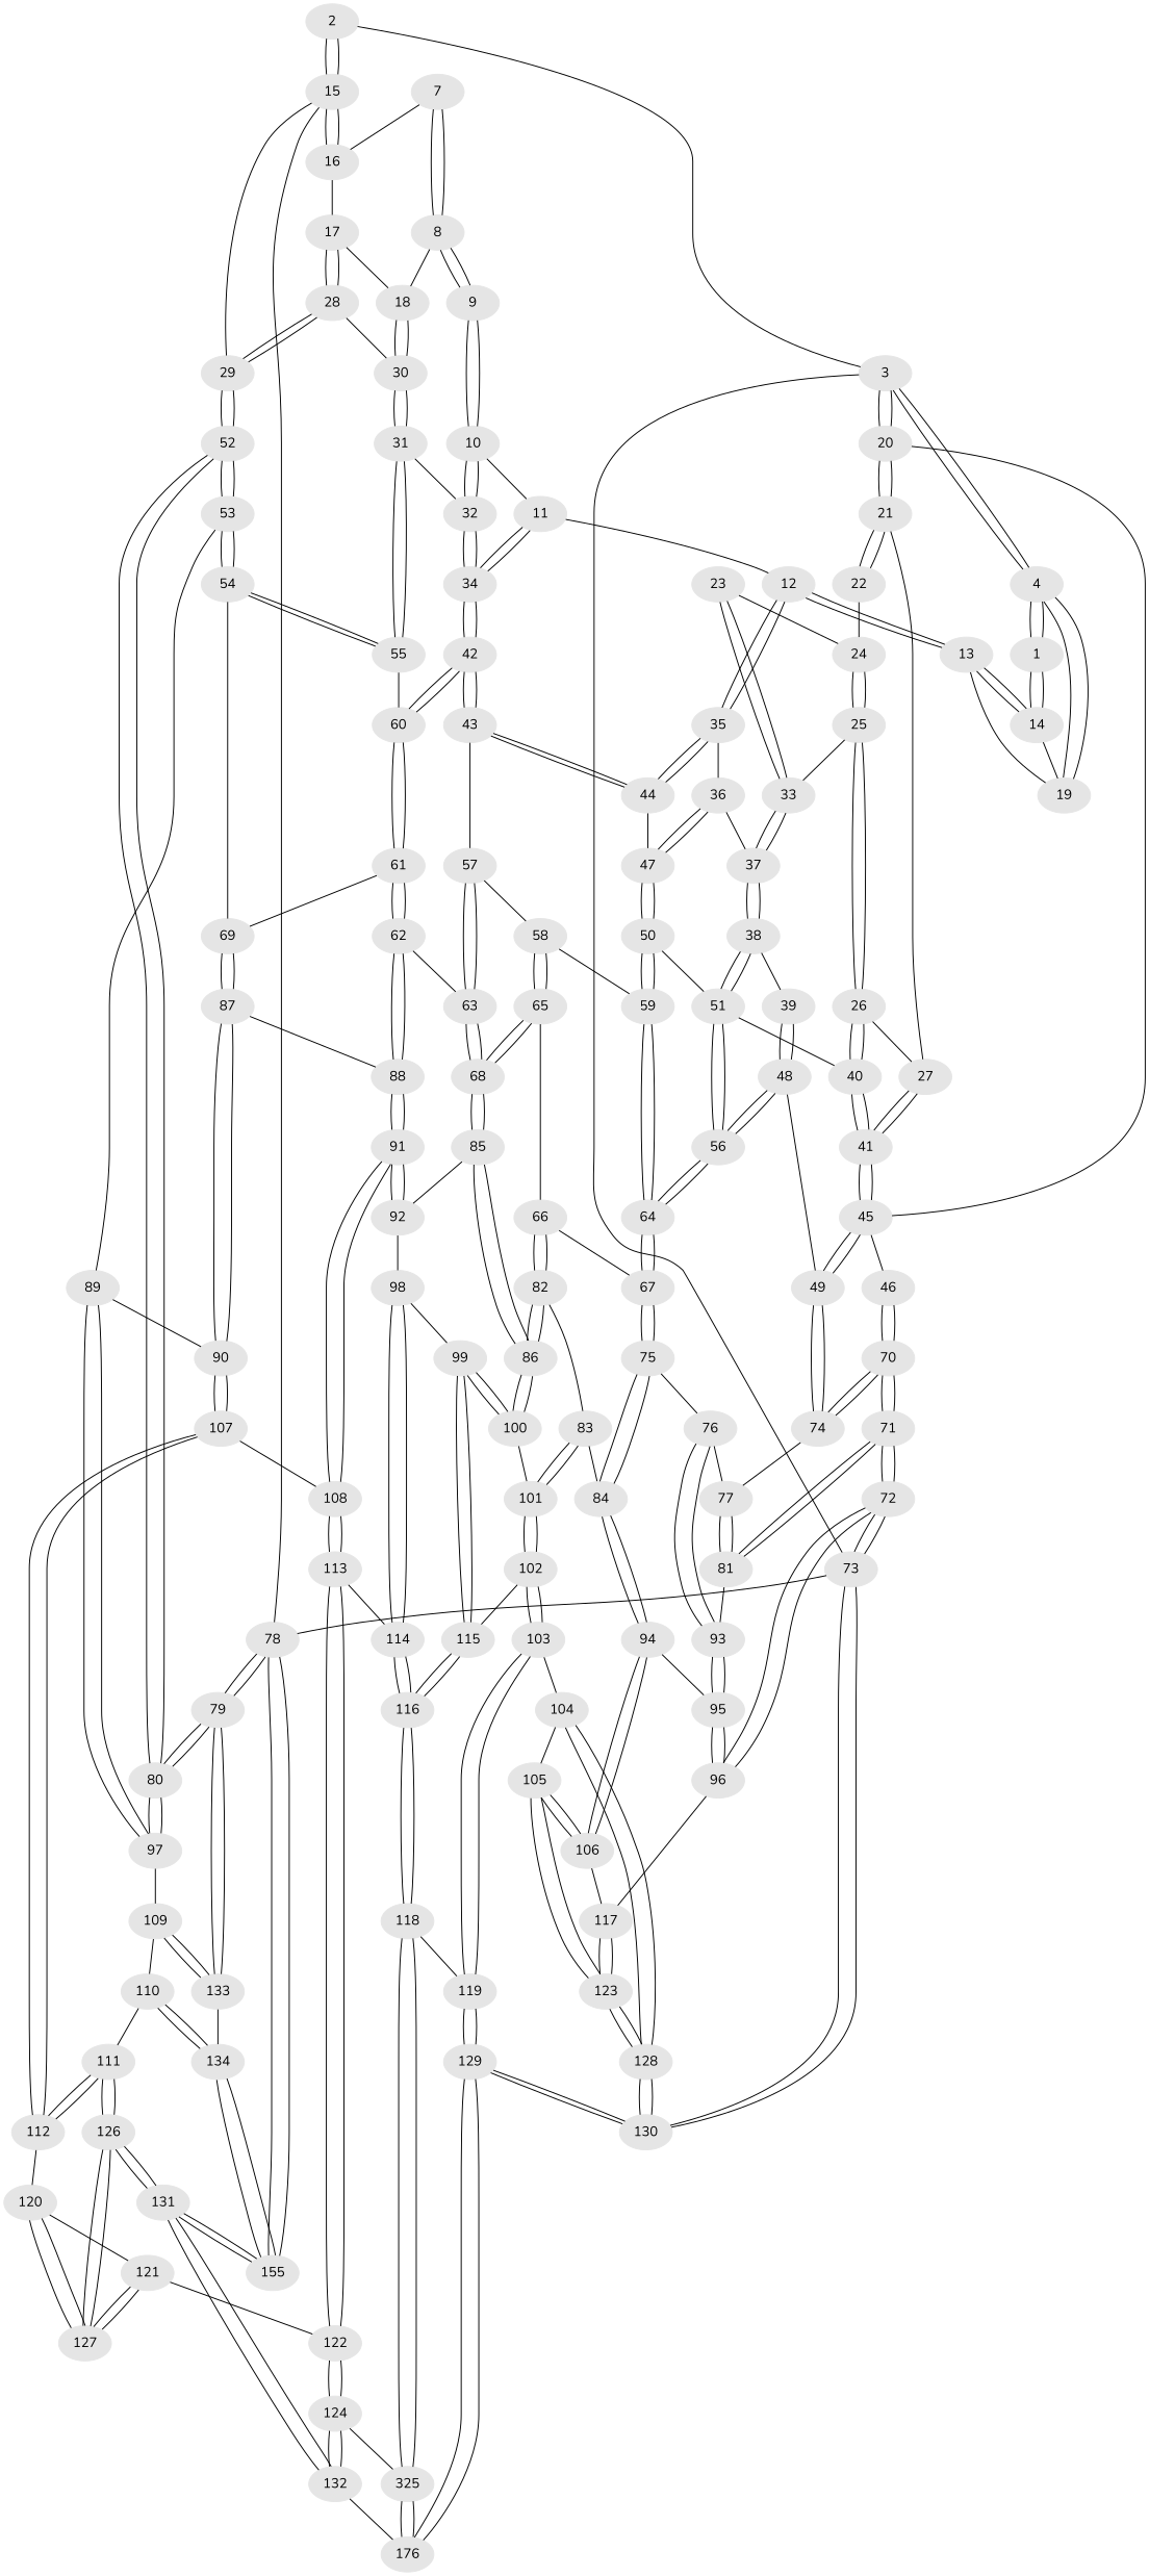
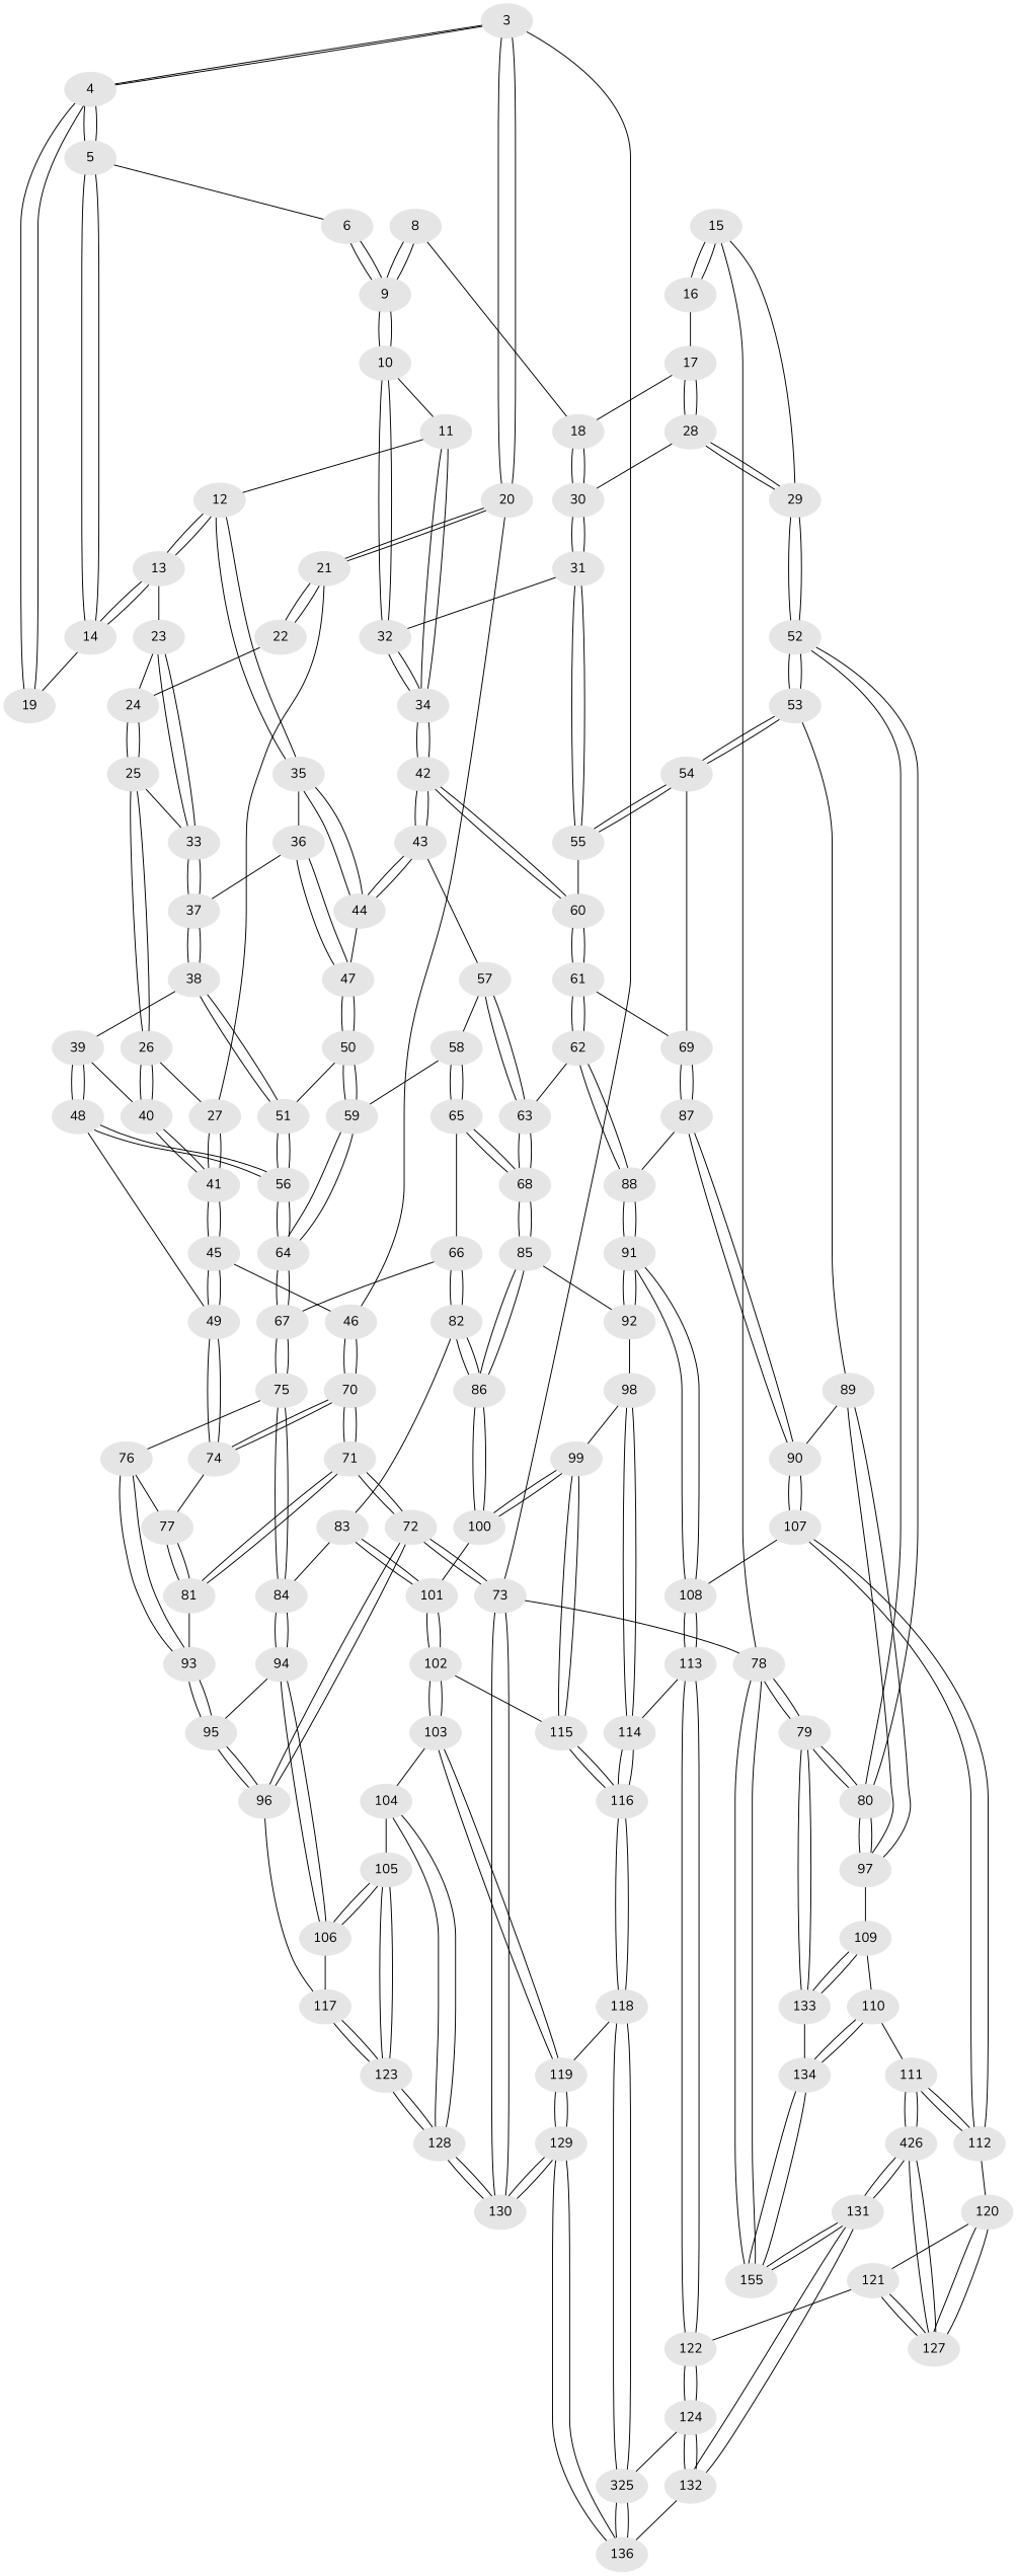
  graph {
    fontname=Nunito
    node [color=gray90 fontname=Nunito style=filled]
    edge [fontname=Nunito]
-   2
    3
    15
-   7
    8
    16
    4
    20
    73
    78
    29
    79
    n13 [label=155]
-   5 [label=1]
+   5
    19
    21
    46
    130
+   6
    14
    9
    10
    18
    17
    30
    11
    32
    12
    34
    13
    35
    42
    23
    36
    44
    24
    33
    52
    28
    31
    22
    27
    70
    41
    25
    37
    26
    40
    45
    53
    80
    55
    60
    38
    43
    47
    50
    39
    51
    48
    56
    49
    57
    61
    58
    63
    74
    71
    59
    64
    77
    54
    89
    97
    69
    90
    87
    67
    65
    68
    66
    62
    88
    91
    85
    75
    82
    83
    86
    76
    84
    92
    72
    81
    96
    93
    117
    94
    95
    133
    134
    109
    101
    100
    102
    106
    98
    107
    108
    112
    113
    99
    114
    123
    110
    115
    116
    103
    104
    119
    105
    128
    129
    120
    122
    111
-   126
+   126 [label=426]
    127
    131
    121
    124
    118
    n133 [label=325]
-   136 [label=176]
+   136
    132
-   2 -- 3
-   2 -- 15
-   2 -- 15
    3 -- 4
    3 -- 4
    3 -- 20
    3 -- 20
    3 -- 73
    15 -- 16
    15 -- 16
    15 -- 78
    15 -- 29
-   7 -- 8
-   7 -- 8
-   7 -- 16
    8 -- 9
    8 -- 9
    8 -- 18
    16 -- 17
    4 -- 5
    4 -- 5
    4 -- 19
    4 -- 19
    20 -- 21
    20 -- 21
-   20 -- 45
+   20 -- 46
    73 -- 78
    73 -- 130
    73 -- 130
    78 -- 79
    78 -- 79
    78 -- n13
    78 -- n13
    29 -- 52
    29 -- 52
    79 -- 80
    79 -- 80
    79 -- 133
    79 -- 133
+   5 -- 6
    5 -- 14
    5 -- 14
    21 -- 22
    21 -- 22
    21 -- 27
    46 -- 70
    46 -- 70
+   6 -- 9
+   6 -- 9
    14 -- 19
    9 -- 10
    9 -- 10
    10 -- 11
    10 -- 32
    10 -- 32
    18 -- 30
    18 -- 30
    17 -- 18
    17 -- 28
    17 -- 28
    30 -- 31
    30 -- 31
    11 -- 12
    11 -- 34
    11 -- 34
    32 -- 34
    32 -- 34
    12 -- 13
    12 -- 13
    12 -- 35
    12 -- 35
    34 -- 42
    34 -- 42
    13 -- 14
    13 -- 14
-   13 -- 19
+   13 -- 23
    35 -- 36
    35 -- 44
    35 -- 44
    42 -- 60
    42 -- 60
    42 -- 43
    42 -- 43
    23 -- 24
    23 -- 33
    23 -- 33
    36 -- 37
    36 -- 47
    36 -- 47
    44 -- 47
    24 -- 25
    24 -- 25
    33 -- 37
    33 -- 37
    52 -- 53
    52 -- 53
    52 -- 80
    52 -- 80
    28 -- 29
    28 -- 29
    28 -- 30
    31 -- 32
    31 -- 55
    31 -- 55
    22 -- 24
    27 -- 41
    27 -- 41
    70 -- 74
    70 -- 74
    70 -- 71
    70 -- 71
    41 -- 45
    41 -- 45
    25 -- 33
    25 -- 26
    25 -- 26
    37 -- 38
    37 -- 38
    26 -- 27
    26 -- 40
    26 -- 40
    40 -- 41
    40 -- 41
    45 -- 46
    45 -- 49
    45 -- 49
    53 -- 54
    53 -- 54
    53 -- 89
    80 -- 97
    80 -- 97
    55 -- 60
    60 -- 61
    60 -- 61
    38 -- 39
    38 -- 51
    38 -- 51
    43 -- 44
    43 -- 44
    43 -- 57
    47 -- 50
    47 -- 50
    50 -- 51
    50 -- 59
    50 -- 59
-   51 -- 40
+   39 -- 40
    39 -- 48
    39 -- 48
    51 -- 56
    51 -- 56
    48 -- 56
    48 -- 56
    48 -- 49
    56 -- 64
    56 -- 64
    49 -- 74
    49 -- 74
    57 -- 58
    57 -- 63
    57 -- 63
    61 -- 69
    61 -- 62
    61 -- 62
    58 -- 59
    58 -- 65
    58 -- 65
    63 -- 68
    63 -- 68
    74 -- 77
    71 -- 72
    71 -- 72
    71 -- 81
    71 -- 81
    59 -- 64
    59 -- 64
    64 -- 67
    64 -- 67
    77 -- 81
    77 -- 81
    54 -- 55
    54 -- 55
    54 -- 69
    89 -- 97
    89 -- 97
    89 -- 90
    97 -- 109
    69 -- 87
    69 -- 87
    90 -- 107
    90 -- 107
    87 -- 90
    87 -- 90
    87 -- 88
    67 -- 75
    67 -- 75
    65 -- 68
    65 -- 68
    65 -- 66
    68 -- 85
    68 -- 85
    66 -- 67
    66 -- 82
    66 -- 82
    62 -- 63
    62 -- 88
    62 -- 88
    88 -- 91
    88 -- 91
    91 -- 92
    91 -- 92
    91 -- 108
    91 -- 108
    85 -- 86
    85 -- 86
    85 -- 92
    75 -- 76
    75 -- 84
    75 -- 84
    82 -- 83
    82 -- 86
    82 -- 86
    83 -- 84
    83 -- 101
    83 -- 101
    86 -- 100
    86 -- 100
    76 -- 77
    76 -- 93
    76 -- 93
    84 -- 94
    84 -- 94
    92 -- 98
    72 -- 73
    72 -- 73
    72 -- 96
    72 -- 96
    81 -- 93
    96 -- 117
    93 -- 95
    93 -- 95
    117 -- 123
    117 -- 123
    94 -- 95
    94 -- 106
    94 -- 106
    95 -- 96
    95 -- 96
    133 -- 134
    134 -- n13
    134 -- n13
    109 -- 133
    109 -- 133
    109 -- 110
    101 -- 102
    101 -- 102
    100 -- 101
    102 -- 115
    102 -- 103
    102 -- 103
    106 -- 117
    98 -- 99
    98 -- 114
    98 -- 114
    107 -- 108
    107 -- 112
    107 -- 112
    108 -- 113
    108 -- 113
    112 -- 120
    113 -- 114
    113 -- 122
    113 -- 122
    99 -- 100
    99 -- 100
    99 -- 115
    99 -- 115
    114 -- 116
    114 -- 116
    123 -- 128
    123 -- 128
    110 -- 134
    110 -- 134
    110 -- 111
    115 -- 116
    115 -- 116
    116 -- 118
    116 -- 118
    103 -- 104
    103 -- 119
    103 -- 119
    104 -- 105
    104 -- 128
    104 -- 128
    119 -- 129
    119 -- 129
    105 -- 106
    105 -- 106
    105 -- 123
    105 -- 123
    128 -- 130
    128 -- 130
    129 -- 130
    129 -- 130
    129 -- 136
    129 -- 136
    120 -- 127
    120 -- 127
    120 -- 121
    122 -- 124
    122 -- 124
    111 -- 112
    111 -- 112
    111 -- 126
    111 -- 126
    126 -- 127
    126 -- 127
    126 -- 131
    126 -- 131
    131 -- n13
    131 -- n13
    131 -- 132
    131 -- 132
    121 -- 122
    121 -- 127
    121 -- 127
    124 -- n133
    124 -- 132
    124 -- 132
    118 -- 119
    118 -- n133
    118 -- n133
    n133 -- 136
    n133 -- 136
    132 -- 136
  }
